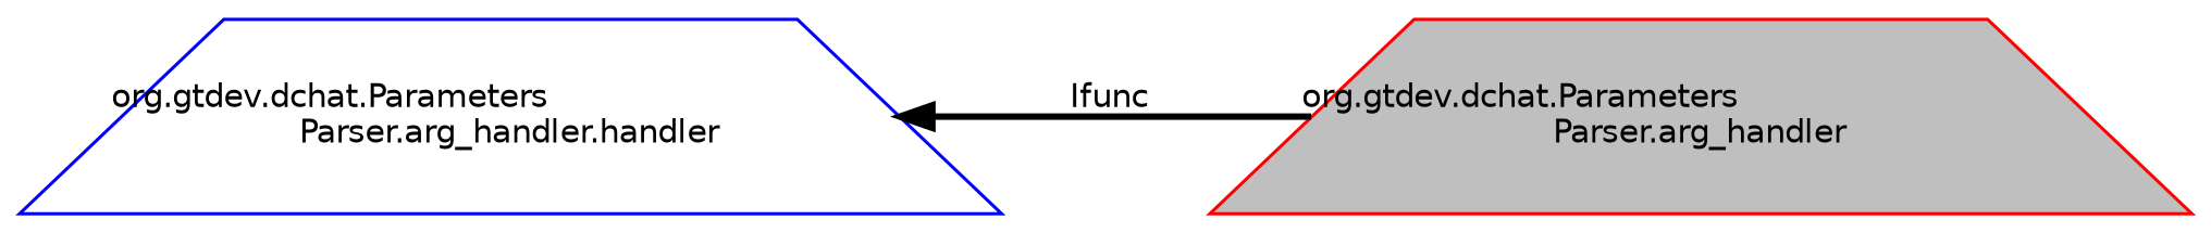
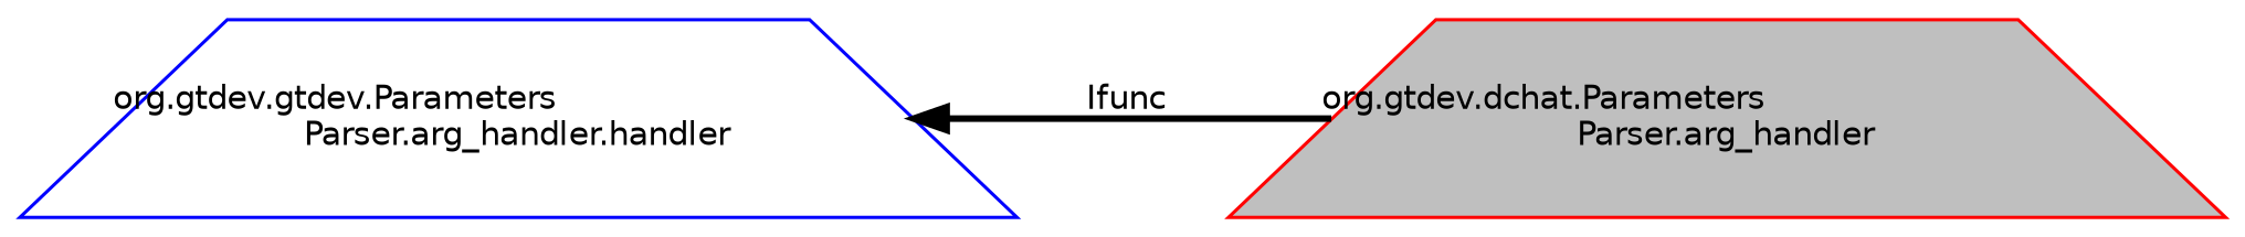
  digraph {
    rankdir=LR
    node [fontname=Helvetica fontsize=10 shape=trapezium style=filled]
    n1 [color=red fillcolor=grey75 fontcolor=black height=0.2 label="org.gtdev.dchat.Parameters\lParser.arg_handler" width=0.4]
-   n2 [color=blue fillcolor=white height=0.2 label="org.gtdev.dchat.Parameters\lParser.arg_handler.handler" width=0.4]
+   n2 [color=blue fillcolor=white height=0.2 label="org.gtdev.gtdev.Parameters\lParser.arg_handler.handler" width=0.4]
    n2 -> n1 [color=black dir=back fontname=Helvetica fontsize=10 label=" Ifunc" labelfontname=Helvetica labelfontsize=10 style=bold]
  }
